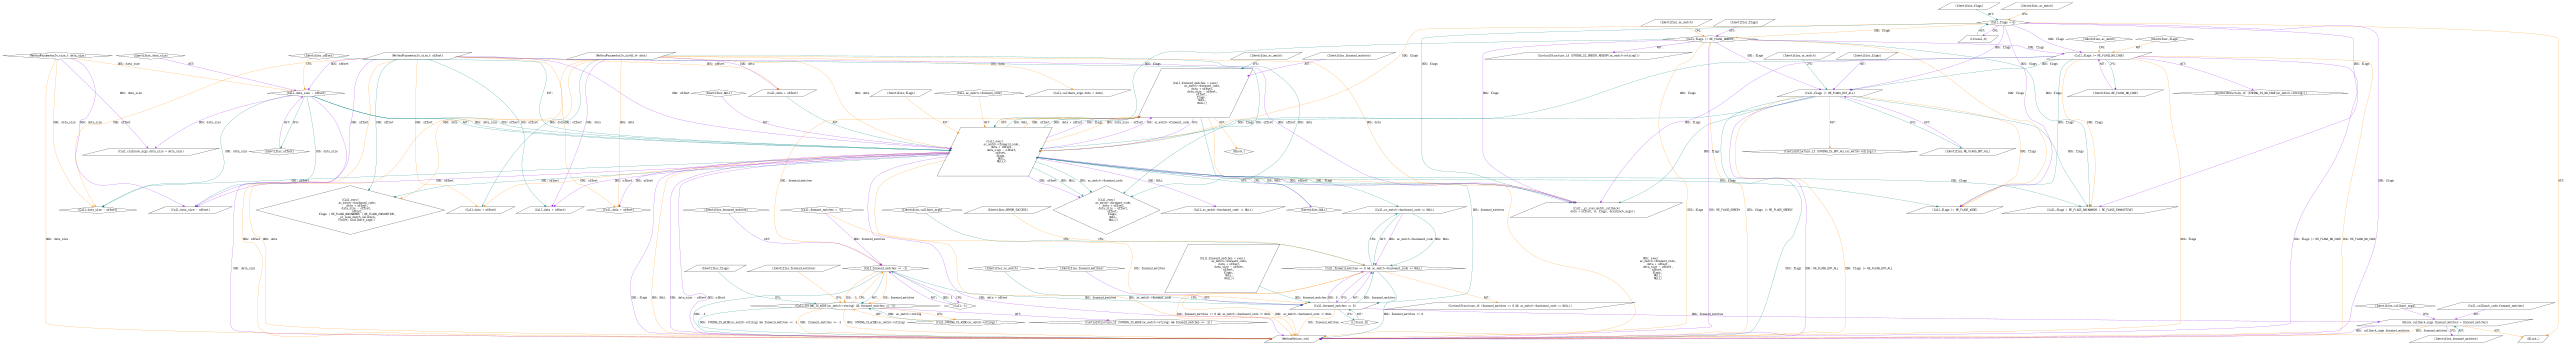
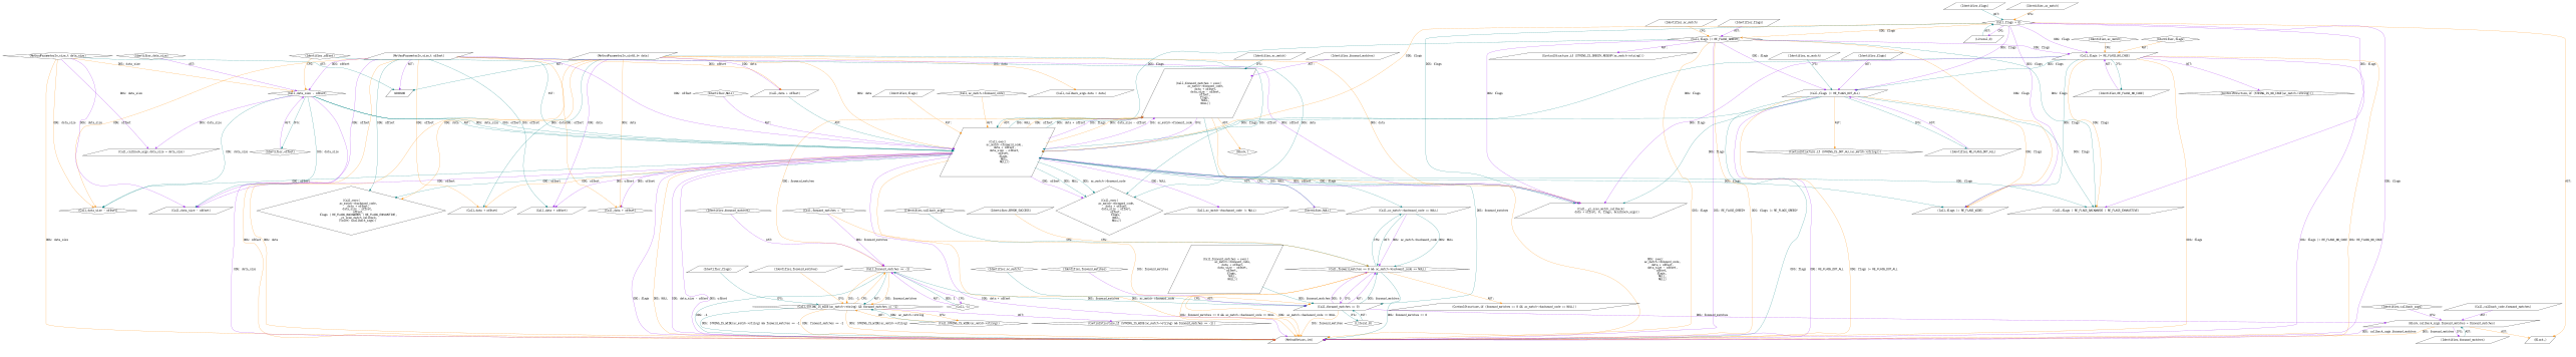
  digraph {
    fontname="IBM Plex Mono"
    node [fontname="IBM Plex Mono" shape=parallelogram]
    edge [arrowhead=diamond color=purple fontname="IBM Plex Mono"]
    n1 [label="(Call,forward_matches = exec(\n         ac_match->forward_code,\n         data + offset,\n         data_size - offset,\n        offset,\n        flags,\n         NULL,\n         NULL))"]
    n2 [label="(Call,exec(\n         ac_match->forward_code,\n         data + offset,\n         data_size - offset,\n        offset,\n        flags,\n         NULL,\n         NULL))"]
    n3 [label="(Call,forward_matches == -1)" shape=diamond]
    n4 [label="(Call,forward_matches == 0)"]
    n5 [label="(Block,)" shape=diamond]
    n6 [label="(MethodReturn,int)"]
    n7 [label="(Call,flags |= RE_FLAGS_WIDE)"]
    n8 [label="(Call,exec(\n         ac_match->backward_code,\n         data + offset,\n        data_size - offset,\n         offset,\n         flags | RE_FLAGS_BACKWARDS | RE_FLAGS_EXHAUSTIVE,\n         _yr_scan_match_callback,\n        (void*) &callback_args))" shape=diamond]
    n9 [label="(Call,data + offset)"]
    n10 [label="(Call,data + offset)"]
    n11 [label="(Call,ac_match->backward_code == NULL)"]
    n12 [label="(Call,data_size - offset)" shape=diamond]
    n13 [label="(Call,ac_match->backward_code != NULL)"]
    n14 [label="(Identifier,NULL)" shape=diamond]
    n15 [label="(Call,exec(\n         ac_match->forward_code,\n         data + offset,\n         data_size - offset,\n        offset,\n        flags,\n         NULL,\n         NULL))" shape=diamond]
    n16 [label="(Call,flags | RE_FLAGS_BACKWARDS | RE_FLAGS_EXHAUSTIVE)"]
    n17 [label="(Call,_yr_scan_match_callback(\n        data + offset, 0, flags, &callback_args))"]
    n18 [label="(Call,data + offset)" shape=diamond]
    n19 [label="(Call,data_size - offset)"]
    n20 [label="(Call,STRING_IS_WIDE(ac_match->string) && forward_matches == -1)" shape=diamond]
    n21 [label="(Call,-1)" shape=diamond]
    n22 [label="(Call,forward_matches == 0 && ac_match->backward_code == NULL)" shape=diamond]
    n23 [label="(Block,callback_args.forward_matches = forward_matches)"]
    n24 [label="(Literal,0)" shape=diamond]
    n25 [label="(MethodParameterIn,uint8_t* data)"]
    n26 [label="(Call,callback_args.data = data)"]
    n27 [label="(Call,data + offset)"]
+   1000100
    n29 [label="(MethodParameterIn,size_t offset)"]
    n30 [label="(Call,data_size - offset)" shape=diamond]
    n31 [label="(Identifier,offset)" shape=diamond]
    n32 [label="(Call,callback_args.data_size = data_size)"]
    n33 [label="(MethodParameterIn,size_t data_size)" shape=diamond]
    n34 [label="(Call,flags |= RE_FLAGS_GREEDY)" shape=diamond]
    n35 [label="(Call,flags |= RE_FLAGS_NO_CASE)"]
    n36 [label="(Call,flags |= RE_FLAGS_DOT_ALL)"]
    n37 [label="(ControlStructure,if (STRING_IS_GREEDY_REGEXP(ac_match->string)))"]
    n38 [label="(Identifier,RE_FLAGS_NO_CASE)"]
    n39 [label="(ControlStructure,if (STRING_IS_NO_CASE(ac_match->string)))" shape=diamond]
    n40 [label="(Identifier,RE_FLAGS_DOT_ALL)"]
    n41 [label="(ControlStructure,if (STRING_IS_DOT_ALL(ac_match->string)))" shape=diamond]
    n42 [label="(Call,flags = 0)" shape=diamond]
    n43 [label="(Literal,0)"]
    n44 [label="(Block,)"]
    n45 [label="(Call,STRING_IS_WIDE(ac_match->string))" shape=diamond]
    n46 [label="(ControlStructure,if (STRING_IS_WIDE(ac_match->string) && forward_matches == -1))" shape=diamond]
    n47 [label="(ControlStructure,if (forward_matches == 0 && ac_match->backward_code == NULL))"]
    n48 [label="(Identifier,forward_matches)"]
    n49 [label="(Identifier,forward_matches)"]
    n50 [label="(Identifier,flags)"]
    n51 [label="(Call,forward_matches = -1)" shape=diamond]
    n52 [label="(Call,ac_match->forward_code)" shape=diamond]
    n53 [label="(Identifier,callback_args)" shape=diamond]
    n54 [label="(Identifier,forward_matches)"]
    n55 [label="(Identifier,NULL)" shape=diamond]
    n56 [label="(Identifier,ac_match)" shape=diamond]
    n57 [label="(Identifier,flags)"]
    n58 [label="(Identifier,callback_args)" shape=diamond]
    n59 [label="(Identifier,forward_matches)" shape=diamond]
    n60 [label="(Call,callback_code.forward_matches)"]
    n61 [label="(Identifier,ac_match)" shape=diamond]
    n62 [label="(Identifier,ERROR_SUCCESS)"]
    n63 [label="(Identifier,ac_match)"]
    n64 [label="(Identifier,data_size)" shape=diamond]
    n65 [label="(Identifier,ac_match)"]
    n66 [label="(Identifier,forward_matches)" shape=diamond]
    n67 [label="(Identifier,flags)"]
    n68 [label="(Call,forward_matches = exec(\n         ac_match->forward_code,\n         data + offset,\n         data_size - offset,\n        offset,\n        flags,\n         NULL,\n         NULL))"]
    n69 [label="(Identifier,offset)" shape=diamond]
    n70 [label="(Identifier,flags)" shape=diamond]
    n71 [label="(Identifier,ac_match)"]
    n72 [label="(Identifier,flags)"]
    n73 [label="(Identifier,flags)"]
    n74 [label="(Identifier,ac_match)"]
    n1 -> n2 [arrowhead=vee label="CFG: "]
    n1 -> n3 [arrowhead=vee color=darkorange label="DDG: forward_matches"]
    n1 -> n4 [arrowhead=vee color=teal label="DDG: forward_matches"]
    n1 -> n5 [arrowhead=vee color=darkorange label="AST: "]
    n1 -> n6 [color=darkorange label="DDG: exec(\n         ac_match->forward_code,\n         data + offset,\n         data_size - offset,\n        offset,\n        flags,\n         NULL,\n         NULL)"]
    n2 -> n1 [color=darkorange label="AST: "]
    n2 -> n1 [color=teal label="DDG: NULL"]
    n2 -> n1 [color=darkorange label="DDG: offset"]
    n2 -> n1 [arrowhead=vee color=teal label="DDG: data + offset"]
    n2 -> n1 [arrowhead=vee label="DDG: flags"]
    n2 -> n1 [color=darkorange label="DDG: data_size - offset"]
    n2 -> n1 [label="DDG: ac_match->forward_code"]
    n2 -> n6 [label="DDG: offset"]
    n2 -> n6 [arrowhead=vee label="DDG: data + offset"]
    n2 -> n6 [arrowhead=vee color=darkorange label="DDG: ac_match->forward_code"]
    n2 -> n6 [label="DDG: flags"]
    n2 -> n6 [color=darkorange label="DDG: NULL"]
    n2 -> n6 [arrowhead=vee label="DDG: data_size - offset"]
    n2 -> n7 [color=teal label="DDG: flags"]
    n2 -> n8 [color=teal label="DDG: offset"]
    n2 -> n9 [arrowhead=vee color=darkorange label="DDG: offset"]
    n2 -> n10 [label="DDG: offset"]
    n2 -> n11 [arrowhead=vee color=teal label="DDG: NULL"]
    n2 -> n12 [color=teal label="DDG: offset"]
    n2 -> n13 [label="DDG: NULL"]
    n2 -> n14 [arrowhead=vee label="CFG: "]
    n2 -> n15 [color=teal label="DDG: ac_match->forward_code"]
    n2 -> n15 [label="DDG: offset"]
    n2 -> n15 [arrowhead=vee color=teal label="DDG: NULL"]
    n2 -> n16 [arrowhead=vee color=teal label="DDG: flags"]
    n2 -> n17 [label="DDG: offset"]
    n2 -> n17 [color=teal label="DDG: flags"]
    n2 -> n18 [label="DDG: offset"]
    n2 -> n19 [arrowhead=vee label="DDG: offset"]
    n3 -> n4 [color=teal label="DDG: forward_matches"]
    n3 -> n6 [arrowhead=vee color=teal label="DDG: -1"]
    n3 -> n20 [color=teal label="AST: "]
    n3 -> n20 [color=darkorange label="DDG: forward_matches"]
    n3 -> n20 [color=darkorange label="DDG: -1"]
    n3 -> n21 [arrowhead=vee label="CFG: "]
    n4 -> n6 [arrowhead=vee color=darkorange label="DDG: forward_matches"]
    n4 -> n22 [label="AST: "]
    n4 -> n22 [arrowhead=vee color=teal label="DDG: forward_matches"]
    n4 -> n22 [arrowhead=vee label="DDG: 0"]
    n4 -> n23 [label="DDG: forward_matches"]
    n4 -> n24 [arrowhead=vee color=teal label="CFG: "]
    n11 -> n22 [arrowhead=vee color=teal label="AST: "]
    n11 -> n22 [label="DDG: ac_match->backward_code"]
    n11 -> n22 [arrowhead=vee color=teal label="DDG: NULL"]
    n14 -> n2 [color=teal label="AST: "]
    n20 -> n3 [color=darkorange label="CFG: "]
    n20 -> n6 [color=darkorange label="DDG: forward_matches == -1"]
    n20 -> n6 [color=darkorange label="DDG: STRING_IS_WIDE(ac_match->string)"]
    n20 -> n6 [arrowhead=vee color=teal label="DDG: STRING_IS_WIDE(ac_match->string) && forward_matches == -1"]
    n20 -> n45 [color=darkorange label="CFG: "]
    n20 -> n46 [label="AST: "]
    n21 -> n3 [label="AST: "]
    n21 -> n3 [arrowhead=vee color=teal label="DDG: 1"]
    n22 -> n4 [arrowhead=vee label="CFG: "]
    n22 -> n6 [arrowhead=vee color=darkorange label="DDG: ac_match->backward_code == NULL"]
    n22 -> n6 [arrowhead=vee color=darkorange label="DDG: forward_matches == 0 && ac_match->backward_code == NULL"]
    n22 -> n6 [arrowhead=vee color=teal label="DDG: forward_matches == 0"]
    n22 -> n11 [arrowhead=vee color=teal label="CFG: "]
    n22 -> n47 [arrowhead=vee color=darkorange label="AST: "]
    n23 -> n6 [label="DDG: callback_args.forward_matches"]
    n23 -> n6 [color=darkorange label="DDG: forward_matches"]
    n23 -> n44 [arrowhead=vee color=darkorange label="AST: "]
    n23 -> n48 [label="CFG: "]
    n24 -> n4 [arrowhead=vee color=teal label="AST: "]
    n25 -> n2 [color=darkorange label="DDG: data"]
    n25 -> n6 [color=darkorange label="DDG: data"]
    n25 -> n8 [color=darkorange label="DDG: data"]
    n25 -> n9 [arrowhead=vee color=teal label="DDG: data"]
    n25 -> n10 [label="DDG: data"]
    n25 -> n15 [arrowhead=vee color=teal label="DDG: data"]
    n25 -> n17 [arrowhead=vee color=darkorange label="DDG: data"]
    n25 -> n18 [arrowhead=vee color=darkorange label="DDG: data"]
    n25 -> n26 [color=darkorange label="DDG: data"]
    n25 -> n27 [label="DDG: data"]
+   n25 -> 1000100 [color=teal label="AST: "]
    n27 -> n2 [color=teal label="AST: "]
    n29 -> n2 [arrowhead=vee label="DDG: offset"]
    n29 -> n6 [arrowhead=vee color=darkorange label="DDG: offset"]
    n29 -> n8 [color=teal label="DDG: offset"]
    n29 -> n9 [arrowhead=vee color=darkorange label="DDG: offset"]
    n29 -> n10 [color=teal label="DDG: offset"]
    n29 -> n12 [arrowhead=vee color=darkorange label="DDG: offset"]
    n29 -> n15 [arrowhead=vee color=teal label="DDG: offset"]
    n29 -> n17 [label="DDG: offset"]
    n29 -> n18 [arrowhead=vee color=darkorange label="DDG: offset"]
    n29 -> n19 [label="DDG: offset"]
    n29 -> n27 [color=darkorange label="DDG: offset"]
+   n29 -> 1000100 [label="AST: "]
    n29 -> n30 [label="DDG: offset"]
    n30 -> n2 [color=teal label="AST: "]
    n30 -> n2 [arrowhead=vee color=teal label="DDG: data_size"]
    n30 -> n2 [color=teal label="DDG: offset"]
    n30 -> n6 [label="DDG: data_size"]
    n30 -> n12 [arrowhead=vee color=teal label="DDG: data_size"]
    n30 -> n19 [arrowhead=vee color=teal label="DDG: data_size"]
    n30 -> n31 [color=teal label="CFG: "]
    n30 -> n32 [arrowhead=vee label="DDG: data_size"]
    n31 -> n30 [arrowhead=vee label="AST: "]
    n33 -> n6 [arrowhead=vee color=darkorange label="DDG: data_size"]
    n33 -> n12 [arrowhead=vee color=darkorange label="DDG: data_size"]
    n33 -> n19 [label="DDG: data_size"]
+   n33 -> 1000100 [arrowhead=vee color=teal label="AST: "]
    n33 -> n30 [arrowhead=vee color=darkorange label="DDG: data_size"]
    n33 -> n32 [arrowhead=vee label="DDG: data_size"]
    n34 -> n2 [color=teal label="DDG: flags"]
    n34 -> n6 [arrowhead=vee color=darkorange label="DDG: flags"]
    n34 -> n6 [color=darkorange label="DDG: flags |= RE_FLAGS_GREEDY"]
    n34 -> n6 [label="DDG: RE_FLAGS_GREEDY"]
    n34 -> n7 [color=darkorange label="DDG: flags"]
    n34 -> n16 [color=teal label="DDG: flags"]
    n34 -> n17 [arrowhead=vee label="DDG: flags"]
    n34 -> n35 [label="DDG: flags"]
    n34 -> n36 [label="DDG: flags"]
    n34 -> n37 [label="AST: "]
    n35 -> n2 [color=teal label="DDG: flags"]
    n35 -> n6 [color=darkorange label="DDG: RE_FLAGS_NO_CASE"]
    n35 -> n6 [arrowhead=vee color=darkorange label="DDG: flags"]
    n35 -> n6 [arrowhead=vee label="DDG: flags |= RE_FLAGS_NO_CASE"]
    n35 -> n7 [arrowhead=vee color=teal label="DDG: flags"]
    n35 -> n16 [color=darkorange label="DDG: flags"]
    n35 -> n17 [label="DDG: flags"]
    n35 -> n36 [color=teal label="DDG: flags"]
    n35 -> n38 [color=teal label="CFG: "]
    n35 -> n39 [arrowhead=vee label="AST: "]
    n36 -> n2 [color=teal label="DDG: flags"]
    n36 -> n6 [color=darkorange label="DDG: flags |= RE_FLAGS_DOT_ALL"]
    n36 -> n6 [color=teal label="DDG: flags"]
    n36 -> n6 [arrowhead=vee label="DDG: RE_FLAGS_DOT_ALL"]
    n36 -> n7 [color=darkorange label="DDG: flags"]
    n36 -> n16 [arrowhead=vee color=teal label="DDG: flags"]
    n36 -> n17 [arrowhead=vee color=teal label="DDG: flags"]
    n36 -> n40 [arrowhead=vee color=teal label="CFG: "]
    n36 -> n41 [color=darkorange label="AST: "]
    n38 -> n35 [arrowhead=vee label="AST: "]
    n40 -> n36 [arrowhead=vee label="AST: "]
    n42 -> n2 [color=darkorange label="DDG: flags"]
    n42 -> n6 [label="DDG: flags"]
    n42 -> n7 [arrowhead=vee label="DDG: flags"]
    n42 -> n16 [arrowhead=vee label="DDG: flags"]
    n42 -> n17 [arrowhead=vee color=teal label="DDG: flags"]
    n42 -> n34 [arrowhead=vee color=darkorange label="DDG: flags"]
    n42 -> n35 [arrowhead=vee label="DDG: flags"]
    n42 -> n36 [label="DDG: flags"]
    n42 -> n43 [arrowhead=vee label="CFG: "]
    n42 -> n44 [color=darkorange label="AST: "]
    n43 -> n42 [color=teal label="AST: "]
    n45 -> n20 [arrowhead=vee color=darkorange label="AST: "]
    n45 -> n20 [color=teal label="DDG: ac_match->string"]
    n48 -> n23 [arrowhead=vee color=teal label="AST: "]
    n49 -> n20 [arrowhead=vee color=darkorange label="CFG: "]
    n50 -> n34 [label="AST: "]
    n51 -> n3 [arrowhead=vee label="DDG: forward_matches"]
    n51 -> n4 [color=darkorange label="DDG: forward_matches"]
    n52 -> n2 [color=darkorange label="AST: "]
    n53 -> n22 [arrowhead=vee color=teal label="CFG: "]
    n54 -> n1 [label="AST: "]
    n55 -> n2 [arrowhead=vee label="AST: "]
    n56 -> n35 [arrowhead=vee color=darkorange label="CFG: "]
    n57 -> n42 [arrowhead=vee color=teal label="AST: "]
    n58 -> n23 [arrowhead=vee label="CFG: "]
    n59 -> n3 [arrowhead=vee label="AST: "]
    n60 -> n23 [arrowhead=vee label="AST: "]
    n61 -> n4 [color=teal label="CFG: "]
    n62 -> n22 [arrowhead=vee color=darkorange label="CFG: "]
    n63 -> n1 [color=teal label="CFG: "]
    n64 -> n30 [arrowhead=vee label="AST: "]
    n65 -> n34 [color=darkorange label="CFG: "]
    n66 -> n4 [label="AST: "]
    n67 -> n20 [arrowhead=vee color=teal label="CFG: "]
    n68 -> n4 [color=teal label="DDG: forward_matches"]
    n69 -> n2 [arrowhead=vee color=teal label="AST: "]
    n69 -> n30 [color=darkorange label="CFG: "]
    n70 -> n35 [arrowhead=vee color=darkorange label="AST: "]
    n71 -> n42 [color=darkorange label="CFG: "]
    n72 -> n2 [color=darkorange label="AST: "]
    n73 -> n36 [label="AST: "]
    n74 -> n36 [arrowhead=vee color=teal label="CFG: "]
  }
